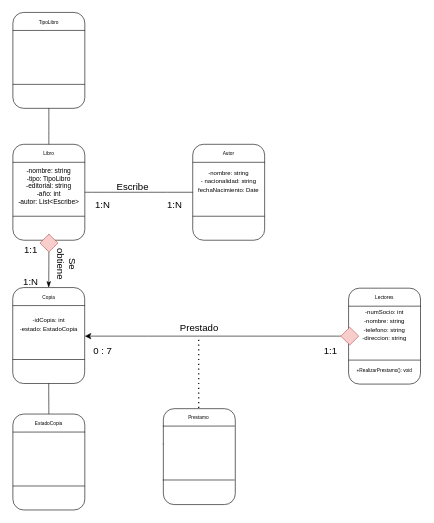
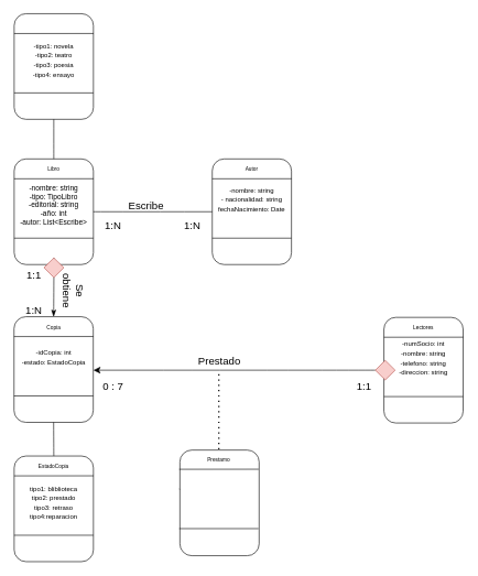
  <mxCell id="0" />
  <mxCell id="1" parent="0" />
  <mxCell id="2" value="" style="endArrow=classic;html=1;rounded=0;fontSize=12;startSize=8;endSize=8;curved=1;endFill=1;" parent="1" edge="1" source="38"><mxGeometry width="50" height="50" relative="1" as="geometry"><mxPoint x="391" y="470" as="sourcePoint" /><mxPoint x="141" y="560" as="targetPoint" /></mxGeometry></mxCell>
  <mxCell id="3" value="" style="group" parent="1" vertex="1" connectable="0"><mxGeometry x="321" y="240" width="120.24" height="160" as="geometry" /></mxCell>
  <mxCell id="4" value="" style="rounded=1;whiteSpace=wrap;html=1;" parent="3" vertex="1"><mxGeometry width="120" height="160" as="geometry" /></mxCell>
  <mxCell id="5" value="" style="endArrow=none;html=1;rounded=0;" parent="3" target="4" edge="1"><mxGeometry width="50" height="50" relative="1" as="geometry"><mxPoint y="60" as="sourcePoint" /><mxPoint x="50" y="10" as="targetPoint" /></mxGeometry></mxCell>
  <mxCell id="6" value="" style="endArrow=none;html=1;rounded=0;entryX=1.002;entryY=0.312;entryDx=0;entryDy=0;entryPerimeter=0;" parent="3" edge="1"><mxGeometry width="50" height="50" relative="1" as="geometry"><mxPoint y="30.08" as="sourcePoint" /><mxPoint x="120.24" y="30.0" as="targetPoint" /></mxGeometry></mxCell>
  <mxCell id="7" value="" style="endArrow=none;html=1;rounded=0;entryX=1.002;entryY=0.312;entryDx=0;entryDy=0;entryPerimeter=0;" parent="3" edge="1"><mxGeometry width="50" height="50" relative="1" as="geometry"><mxPoint y="120" as="sourcePoint" /><mxPoint x="120" y="120" as="targetPoint" /></mxGeometry></mxCell>
  <mxCell id="8" value="&lt;font style=&quot;font-size: 8px;&quot;&gt;Autor&lt;/font&gt;" style="text;html=1;align=center;verticalAlign=middle;whiteSpace=wrap;rounded=0;" parent="3" vertex="1"><mxGeometry x="30" width="60" height="30" as="geometry" /></mxCell>
  <mxCell id="9" value="&lt;font size=&quot;1&quot;&gt;-nombre: string&lt;/font&gt;&lt;div&gt;&lt;font size=&quot;1&quot;&gt;- nacionalidad: string&lt;/font&gt;&lt;/div&gt;&lt;div&gt;&lt;font size=&quot;1&quot;&gt;fechaNacimiento: Date&lt;/font&gt;&lt;/div&gt;" style="text;html=1;align=center;verticalAlign=middle;whiteSpace=wrap;rounded=0;" parent="3" vertex="1"><mxGeometry y="41" width="120" height="40" as="geometry" /></mxCell>
  <mxCell id="10" value="" style="group" parent="1" vertex="1" connectable="0"><mxGeometry x="21" y="20" width="120.24" height="160" as="geometry" /></mxCell>
  <mxCell id="11" value="" style="rounded=1;whiteSpace=wrap;html=1;" parent="10" vertex="1"><mxGeometry width="120" height="160" as="geometry" /></mxCell>
  <mxCell id="12" value="" style="endArrow=none;html=1;rounded=0;" parent="10" target="11" edge="1"><mxGeometry width="50" height="50" relative="1" as="geometry"><mxPoint y="60" as="sourcePoint" /><mxPoint x="50" y="10" as="targetPoint" /></mxGeometry></mxCell>
  <mxCell id="13" value="" style="endArrow=none;html=1;rounded=0;entryX=1.002;entryY=0.312;entryDx=0;entryDy=0;entryPerimeter=0;" parent="10" edge="1"><mxGeometry width="50" height="50" relative="1" as="geometry"><mxPoint y="30.08" as="sourcePoint" /><mxPoint x="120.24" y="30.0" as="targetPoint" /></mxGeometry></mxCell>
  <mxCell id="14" value="" style="endArrow=none;html=1;rounded=0;entryX=1.002;entryY=0.312;entryDx=0;entryDy=0;entryPerimeter=0;" parent="10" edge="1"><mxGeometry width="50" height="50" relative="1" as="geometry"><mxPoint y="120" as="sourcePoint" /><mxPoint x="120" y="120" as="targetPoint" /></mxGeometry></mxCell>
- <mxCell id="15" value="&lt;span style=&quot;font-size: 8px;&quot;&gt;TipoLibro&lt;/span&gt;" style="text;html=1;align=center;verticalAlign=middle;whiteSpace=wrap;rounded=0;" parent="10" vertex="1"><mxGeometry width="120" height="30" as="geometry" /></mxCell>
+ <mxCell id="16" value="&lt;div&gt;&lt;font size=&quot;1&quot;&gt;-tipo1: novela&lt;/font&gt;&lt;/div&gt;&lt;div&gt;&lt;font size=&quot;1&quot;&gt;-tipo2: teatro&lt;/font&gt;&lt;/div&gt;&lt;div&gt;&lt;font size=&quot;1&quot;&gt;-tipo3: poesia&lt;/font&gt;&lt;/div&gt;&lt;div&gt;&lt;font size=&quot;1&quot;&gt;-tipo4: ensayo&lt;/font&gt;&lt;/div&gt;" style="text;html=1;align=center;verticalAlign=middle;whiteSpace=wrap;rounded=0;" parent="10" vertex="1"><mxGeometry y="50" width="120" height="40" as="geometry" /></mxCell>
  <mxCell id="17" value="" style="group" parent="1" vertex="1" connectable="0"><mxGeometry x="21" y="690" width="120.24" height="160" as="geometry" /></mxCell>
  <mxCell id="18" value="" style="rounded=1;whiteSpace=wrap;html=1;" parent="17" vertex="1"><mxGeometry width="120" height="160" as="geometry" /></mxCell>
  <mxCell id="19" value="" style="endArrow=none;html=1;rounded=0;" parent="17" target="18" edge="1"><mxGeometry width="50" height="50" relative="1" as="geometry"><mxPoint y="60" as="sourcePoint" /><mxPoint x="50" y="10" as="targetPoint" /></mxGeometry></mxCell>
  <mxCell id="20" value="" style="endArrow=none;html=1;rounded=0;entryX=1.002;entryY=0.312;entryDx=0;entryDy=0;entryPerimeter=0;" parent="17" edge="1"><mxGeometry width="50" height="50" relative="1" as="geometry"><mxPoint y="30.08" as="sourcePoint" /><mxPoint x="120.24" y="30.0" as="targetPoint" /></mxGeometry></mxCell>
  <mxCell id="21" value="" style="endArrow=none;html=1;rounded=0;entryX=1.002;entryY=0.312;entryDx=0;entryDy=0;entryPerimeter=0;" parent="17" edge="1"><mxGeometry width="50" height="50" relative="1" as="geometry"><mxPoint y="120" as="sourcePoint" /><mxPoint x="120" y="120" as="targetPoint" /></mxGeometry></mxCell>
  <mxCell id="22" value="&lt;font style=&quot;font-size: 8px;&quot;&gt;EstadoCopia&lt;/font&gt;" style="text;html=1;align=center;verticalAlign=middle;whiteSpace=wrap;rounded=0;" parent="17" vertex="1"><mxGeometry x="30" width="60" height="30" as="geometry" /></mxCell>
+ <mxCell id="23" value="&lt;font size=&quot;1&quot;&gt;tipo1: bliblioteca&lt;/font&gt;&lt;div&gt;&lt;font size=&quot;1&quot;&gt;tipo2: prestado&lt;/font&gt;&lt;/div&gt;&lt;div&gt;&lt;font size=&quot;1&quot;&gt;tipo3: retraso&lt;/font&gt;&lt;/div&gt;&lt;div&gt;&lt;font size=&quot;1&quot;&gt;tipo4:reparacion&lt;/font&gt;&lt;/div&gt;" style="text;html=1;align=center;verticalAlign=middle;whiteSpace=wrap;rounded=0;" parent="17" vertex="1"><mxGeometry y="50" width="120" height="40" as="geometry" /></mxCell>
  <mxCell id="24" value="" style="group" parent="1" vertex="1" connectable="0"><mxGeometry x="271" y="680" width="121" height="161" as="geometry" /></mxCell>
  <mxCell id="25" value="" style="rounded=1;whiteSpace=wrap;html=1;" parent="24" vertex="1"><mxGeometry x="1" y="1" width="120" height="160" as="geometry" /></mxCell>
  <mxCell id="26" value="" style="endArrow=none;html=1;rounded=0;" parent="24" target="25" edge="1"><mxGeometry width="50" height="50" relative="1" as="geometry"><mxPoint y="60" as="sourcePoint" /><mxPoint x="50" y="10" as="targetPoint" /></mxGeometry></mxCell>
  <mxCell id="27" value="" style="endArrow=none;html=1;rounded=0;entryX=1.002;entryY=0.312;entryDx=0;entryDy=0;entryPerimeter=0;" parent="24" edge="1"><mxGeometry width="50" height="50" relative="1" as="geometry"><mxPoint y="30.08" as="sourcePoint" /><mxPoint x="120.24" y="30" as="targetPoint" /></mxGeometry></mxCell>
  <mxCell id="28" value="" style="endArrow=none;html=1;rounded=0;entryX=1.002;entryY=0.312;entryDx=0;entryDy=0;entryPerimeter=0;" parent="24" edge="1"><mxGeometry width="50" height="50" relative="1" as="geometry"><mxPoint y="120" as="sourcePoint" /><mxPoint x="120" y="120" as="targetPoint" /></mxGeometry></mxCell>
  <mxCell id="29" value="&lt;span style=&quot;font-size: 8px;&quot;&gt;Prestamo&lt;/span&gt;" style="text;html=1;align=center;verticalAlign=middle;whiteSpace=wrap;rounded=0;" parent="24" vertex="1"><mxGeometry width="120" height="30" as="geometry" /></mxCell>
  <mxCell id="30" value="" style="group" parent="1" vertex="1" connectable="0"><mxGeometry x="581" y="480" width="120.24" height="160" as="geometry" /></mxCell>
  <mxCell id="31" style="edgeStyle=none;curved=1;rounded=0;orthogonalLoop=1;jettySize=auto;html=1;entryX=0;entryY=0;entryDx=0;entryDy=0;fontSize=12;startSize=8;endSize=8;" parent="30" edge="1"><mxGeometry relative="1" as="geometry"><mxPoint x="95.24" y="130" as="sourcePoint" /><mxPoint x="95.24" y="130" as="targetPoint" /></mxGeometry></mxCell>
  <mxCell id="32" value="" style="rounded=1;whiteSpace=wrap;html=1;" parent="30" vertex="1"><mxGeometry width="120" height="160" as="geometry" /></mxCell>
  <mxCell id="33" value="" style="endArrow=none;html=1;rounded=0;" parent="30" target="32" edge="1"><mxGeometry width="50" height="50" relative="1" as="geometry"><mxPoint y="60" as="sourcePoint" /><mxPoint x="50" y="10" as="targetPoint" /></mxGeometry></mxCell>
  <mxCell id="34" value="" style="endArrow=none;html=1;rounded=0;entryX=1.002;entryY=0.312;entryDx=0;entryDy=0;entryPerimeter=0;" parent="30" edge="1"><mxGeometry width="50" height="50" relative="1" as="geometry"><mxPoint y="30.08" as="sourcePoint" /><mxPoint x="120.24" y="30" as="targetPoint" /></mxGeometry></mxCell>
  <mxCell id="35" value="" style="endArrow=none;html=1;rounded=0;entryX=1.002;entryY=0.312;entryDx=0;entryDy=0;entryPerimeter=0;" parent="30" edge="1"><mxGeometry width="50" height="50" relative="1" as="geometry"><mxPoint y="120" as="sourcePoint" /><mxPoint x="120" y="120" as="targetPoint" /></mxGeometry></mxCell>
  <mxCell id="36" value="&lt;font style=&quot;font-size: 8px;&quot;&gt;Lectores&lt;/font&gt;" style="text;html=1;align=center;verticalAlign=middle;whiteSpace=wrap;rounded=0;" parent="30" vertex="1"><mxGeometry x="30" width="60" height="30" as="geometry" /></mxCell>
  <mxCell id="37" value="&lt;font size=&quot;1&quot;&gt;-numSocio: int&lt;/font&gt;&lt;div&gt;&lt;font size=&quot;1&quot;&gt;-nombre: string&lt;/font&gt;&lt;/div&gt;&lt;div&gt;&lt;font size=&quot;1&quot;&gt;-telefono: string&lt;/font&gt;&lt;/div&gt;&lt;div&gt;&lt;font size=&quot;1&quot;&gt;-direccion: string&lt;/font&gt;&lt;/div&gt;" style="text;html=1;align=center;verticalAlign=middle;whiteSpace=wrap;rounded=0;" parent="30" vertex="1"><mxGeometry y="41" width="120" height="40" as="geometry" /></mxCell>
  <mxCell id="38" value="" style="rhombus;whiteSpace=wrap;html=1;fillColor=#f8cecc;strokeColor=#b85450;" parent="30" vertex="1"><mxGeometry x="-13" y="65.25" width="30" height="29.5" as="geometry" /></mxCell>
- <mxCell id="39" value="&lt;font style=&quot;font-size: 8px;&quot;&gt;+RealizarPrestamo(): void&lt;/font&gt;" style="text;html=1;align=center;verticalAlign=middle;whiteSpace=wrap;rounded=0;fontSize=16;" parent="30" vertex="1"><mxGeometry y="120" width="120" height="30" as="geometry" /></mxCell>
  <mxCell id="40" value="Prestado" style="text;html=1;align=center;verticalAlign=middle;whiteSpace=wrap;rounded=0;fontSize=16;" parent="1" vertex="1"><mxGeometry x="301.5" y="531" width="60" height="30" as="geometry" /></mxCell>
  <mxCell id="41" value="0 : 7" style="text;html=1;align=center;verticalAlign=middle;whiteSpace=wrap;rounded=0;fontSize=16;" parent="1" vertex="1"><mxGeometry x="141" y="570" width="60" height="30" as="geometry" /></mxCell>
  <mxCell id="42" value="1:1" style="text;html=1;align=center;verticalAlign=middle;whiteSpace=wrap;rounded=0;fontSize=16;" parent="1" vertex="1"><mxGeometry x="521" y="570" width="60" height="30" as="geometry" /></mxCell>
  <mxCell id="43" value="" style="group" parent="1" vertex="1" connectable="0"><mxGeometry x="20.76" y="479" width="120.24" height="160" as="geometry" /></mxCell>
  <mxCell id="44" style="edgeStyle=none;curved=1;rounded=0;orthogonalLoop=1;jettySize=auto;html=1;entryX=0;entryY=0;entryDx=0;entryDy=0;fontSize=12;startSize=8;endSize=8;" parent="43" edge="1"><mxGeometry relative="1" as="geometry"><mxPoint x="95.24" y="140" as="sourcePoint" /><mxPoint x="95.24" y="140" as="targetPoint" /></mxGeometry></mxCell>
  <mxCell id="45" value="" style="group" parent="43" vertex="1" connectable="0"><mxGeometry width="120.24" height="160" as="geometry" /></mxCell>
  <mxCell id="46" value="" style="rounded=1;whiteSpace=wrap;html=1;" parent="45" vertex="1"><mxGeometry width="120" height="160" as="geometry" /></mxCell>
  <mxCell id="47" value="" style="endArrow=none;html=1;rounded=0;" parent="45" target="46" edge="1"><mxGeometry width="50" height="50" relative="1" as="geometry"><mxPoint y="60" as="sourcePoint" /><mxPoint x="50" y="10" as="targetPoint" /></mxGeometry></mxCell>
  <mxCell id="48" value="" style="endArrow=none;html=1;rounded=0;entryX=1.002;entryY=0.312;entryDx=0;entryDy=0;entryPerimeter=0;" parent="45" edge="1"><mxGeometry width="50" height="50" relative="1" as="geometry"><mxPoint y="30.08" as="sourcePoint" /><mxPoint x="120.24" y="30.0" as="targetPoint" /></mxGeometry></mxCell>
  <mxCell id="49" value="" style="endArrow=none;html=1;rounded=0;entryX=1.002;entryY=0.312;entryDx=0;entryDy=0;entryPerimeter=0;" parent="45" edge="1"><mxGeometry width="50" height="50" relative="1" as="geometry"><mxPoint y="120" as="sourcePoint" /><mxPoint x="120" y="120" as="targetPoint" /></mxGeometry></mxCell>
  <mxCell id="50" value="&lt;font style=&quot;font-size: 8px;&quot;&gt;Copia&lt;/font&gt;" style="text;html=1;align=center;verticalAlign=middle;whiteSpace=wrap;rounded=0;" parent="45" vertex="1"><mxGeometry x="30" width="60" height="30" as="geometry" /></mxCell>
  <mxCell id="51" value="&lt;font size=&quot;1&quot;&gt;-idCopia: int&lt;/font&gt;&lt;div&gt;&lt;font size=&quot;1&quot;&gt;-estado: EstadoCopia&lt;/font&gt;&lt;/div&gt;" style="text;html=1;align=center;verticalAlign=middle;whiteSpace=wrap;rounded=0;" parent="45" vertex="1"><mxGeometry y="41" width="120" height="40" as="geometry" /></mxCell>
  <mxCell id="52" value="" style="endArrow=none;html=1;rounded=0;fontSize=12;startSize=8;endSize=8;curved=1;entryX=0.5;entryY=1;entryDx=0;entryDy=0;exitX=0.5;exitY=0;exitDx=0;exitDy=0;" parent="1" source="22" target="46" edge="1"><mxGeometry width="50" height="50" relative="1" as="geometry"><mxPoint x="51" y="690" as="sourcePoint" /><mxPoint x="101" y="640" as="targetPoint" /></mxGeometry></mxCell>
  <mxCell id="53" value="" style="group" parent="1" vertex="1" connectable="0"><mxGeometry x="21" y="240" width="180" height="160" as="geometry" /></mxCell>
  <mxCell id="54" value="" style="rounded=1;whiteSpace=wrap;html=1;" parent="53" vertex="1"><mxGeometry width="120" height="160" as="geometry" /></mxCell>
  <mxCell id="55" value="" style="endArrow=none;html=1;rounded=0;" parent="53" target="54" edge="1"><mxGeometry width="50" height="50" relative="1" as="geometry"><mxPoint y="60" as="sourcePoint" /><mxPoint x="50" y="10" as="targetPoint" /></mxGeometry></mxCell>
  <mxCell id="56" value="" style="endArrow=none;html=1;rounded=0;entryX=1.002;entryY=0.312;entryDx=0;entryDy=0;entryPerimeter=0;" parent="53" edge="1"><mxGeometry width="50" height="50" relative="1" as="geometry"><mxPoint y="30.08" as="sourcePoint" /><mxPoint x="120.24" y="30" as="targetPoint" /></mxGeometry></mxCell>
  <mxCell id="57" value="" style="endArrow=none;html=1;rounded=0;entryX=1.002;entryY=0.312;entryDx=0;entryDy=0;entryPerimeter=0;" parent="53" edge="1"><mxGeometry width="50" height="50" relative="1" as="geometry"><mxPoint y="120" as="sourcePoint" /><mxPoint x="120" y="120" as="targetPoint" /></mxGeometry></mxCell>
  <mxCell id="58" value="&lt;span style=&quot;font-size: 8px;&quot;&gt;Libro&lt;/span&gt;" style="text;html=1;align=center;verticalAlign=middle;whiteSpace=wrap;rounded=0;" parent="53" vertex="1"><mxGeometry width="120" height="30" as="geometry" /></mxCell>
  <mxCell id="59" value="&lt;div style=&quot;font-size: 11px;&quot;&gt;-nombre: string&lt;/div&gt;&lt;div style=&quot;font-size: 11px;&quot;&gt;-tipo: TipoLibro&lt;/div&gt;&lt;div style=&quot;font-size: 11px;&quot;&gt;-editorial: string&lt;/div&gt;&lt;div style=&quot;font-size: 11px;&quot;&gt;-año: int&lt;/div&gt;&lt;div style=&quot;font-size: 11px;&quot;&gt;-autor: List&amp;lt;Escribe&amp;gt;&lt;/div&gt;" style="text;html=1;align=center;verticalAlign=middle;whiteSpace=wrap;rounded=0;" parent="53" vertex="1"><mxGeometry y="50" width="120" height="40" as="geometry" /></mxCell>
  <mxCell id="60" value="1:N" style="text;html=1;align=center;verticalAlign=middle;whiteSpace=wrap;rounded=0;fontSize=16;" parent="53" vertex="1"><mxGeometry x="120" y="85" width="60" height="30" as="geometry" /></mxCell>
  <mxCell id="61" value="" style="endArrow=none;html=1;rounded=0;fontSize=12;startSize=8;endSize=8;curved=1;entryX=0.5;entryY=1;entryDx=0;entryDy=0;exitX=0.5;exitY=0;exitDx=0;exitDy=0;" parent="1" source="70" target="54" edge="1"><mxGeometry width="50" height="50" relative="1" as="geometry"><mxPoint x="61" y="460" as="sourcePoint" /><mxPoint x="111" y="410" as="targetPoint" /></mxGeometry></mxCell>
  <mxCell id="62" value="Se obtiene" style="text;html=1;align=center;verticalAlign=middle;whiteSpace=wrap;rounded=0;fontSize=16;rotation=90;" parent="1" vertex="1"><mxGeometry x="81.24" y="425" width="60" height="30" as="geometry" /></mxCell>
  <mxCell id="63" value="1:1" style="text;html=1;align=center;verticalAlign=middle;whiteSpace=wrap;rounded=0;fontSize=16;" parent="1" vertex="1"><mxGeometry x="20.76" y="400" width="60" height="30" as="geometry" /></mxCell>
  <mxCell id="64" value="1:N" style="text;html=1;align=center;verticalAlign=middle;whiteSpace=wrap;rounded=0;fontSize=16;" parent="1" vertex="1"><mxGeometry x="21.24" y="455" width="60" height="30" as="geometry" /></mxCell>
  <mxCell id="65" value="" style="endArrow=none;html=1;rounded=0;fontSize=12;startSize=8;endSize=8;curved=1;exitX=0.5;exitY=0;exitDx=0;exitDy=0;" parent="1" source="58" edge="1"><mxGeometry width="50" height="50" relative="1" as="geometry"><mxPoint x="141" y="260" as="sourcePoint" /><mxPoint x="81" y="180" as="targetPoint" /></mxGeometry></mxCell>
  <mxCell id="66" value="" style="endArrow=none;html=1;rounded=0;fontSize=12;startSize=8;endSize=8;curved=1;" parent="1" edge="1"><mxGeometry width="50" height="50" relative="1" as="geometry"><mxPoint x="141" y="320" as="sourcePoint" /><mxPoint x="321" y="320" as="targetPoint" /></mxGeometry></mxCell>
  <mxCell id="67" value="Escribe" style="text;html=1;align=center;verticalAlign=middle;whiteSpace=wrap;rounded=0;fontSize=16;" parent="1" vertex="1"><mxGeometry x="191" y="295" width="60" height="30" as="geometry" /></mxCell>
  <mxCell id="68" value="1:N" style="text;html=1;align=center;verticalAlign=middle;whiteSpace=wrap;rounded=0;fontSize=16;" parent="1" vertex="1"><mxGeometry x="261" y="325" width="60" height="30" as="geometry" /></mxCell>
  <mxCell id="69" value="" style="endArrow=none;html=1;rounded=0;fontSize=12;startSize=8;endSize=8;curved=1;entryX=0.5;entryY=1;entryDx=0;entryDy=0;exitX=0.5;exitY=0;exitDx=0;exitDy=0;startArrow=classicThin;startFill=1;" edge="1" parent="1" source="50" target="70"><mxGeometry width="50" height="50" relative="1" as="geometry"><mxPoint x="81" y="479" as="sourcePoint" /><mxPoint x="81" y="400" as="targetPoint" /></mxGeometry></mxCell>
  <mxCell id="70" value="" style="rhombus;whiteSpace=wrap;html=1;fillColor=#f8cecc;strokeColor=#b85450;" vertex="1" parent="1"><mxGeometry x="66.12" y="390" width="30" height="29.5" as="geometry" /></mxCell>
  <mxCell id="71" value="" style="endArrow=none;dashed=1;html=1;dashPattern=1 3;strokeWidth=2;rounded=0;exitX=0.5;exitY=0;exitDx=0;exitDy=0;" edge="1" parent="1" source="29"><mxGeometry width="50" height="50" relative="1" as="geometry"><mxPoint x="281" y="610" as="sourcePoint" /><mxPoint x="331" y="560" as="targetPoint" /></mxGeometry></mxCell>
